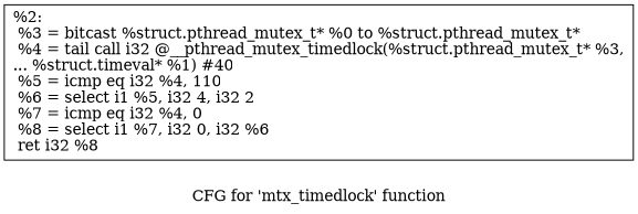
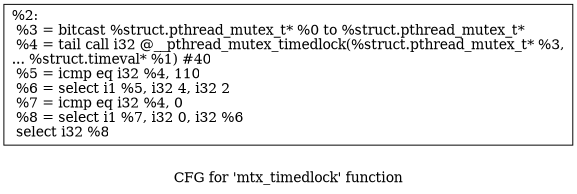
  digraph {
    label="CFG for 'mtx_timedlock' function"
    fontname="DejaVu Serif"
-   n1 [label="{%2:\l  %3 = bitcast %struct.pthread_mutex_t* %0 to %struct.pthread_mutex_t*\l  %4 = tail call i32 @__pthread_mutex_timedlock(%struct.pthread_mutex_t* %3,\l... %struct.timeval* %1) #40\l  %5 = icmp eq i32 %4, 110\l  %6 = select i1 %5, i32 4, i32 2\l  %7 = icmp eq i32 %4, 0\l  %8 = select i1 %7, i32 0, i32 %6\l  ret i32 %8\l}" shape=record fontname="DejaVu Serif"]
+   n1 [label="{%2:\l  %3 = bitcast %struct.pthread_mutex_t* %0 to %struct.pthread_mutex_t*\l  %4 = tail call i32 @__pthread_mutex_timedlock(%struct.pthread_mutex_t* %3,\l... %struct.timeval* %1) #40\l  %5 = icmp eq i32 %4, 110\l  %6 = select i1 %5, i32 4, i32 2\l  %7 = icmp eq i32 %4, 0\l  %8 = select i1 %7, i32 0, i32 %6\l  select i32 %8\l}" shape=record fontname="DejaVu Serif"]
  }
